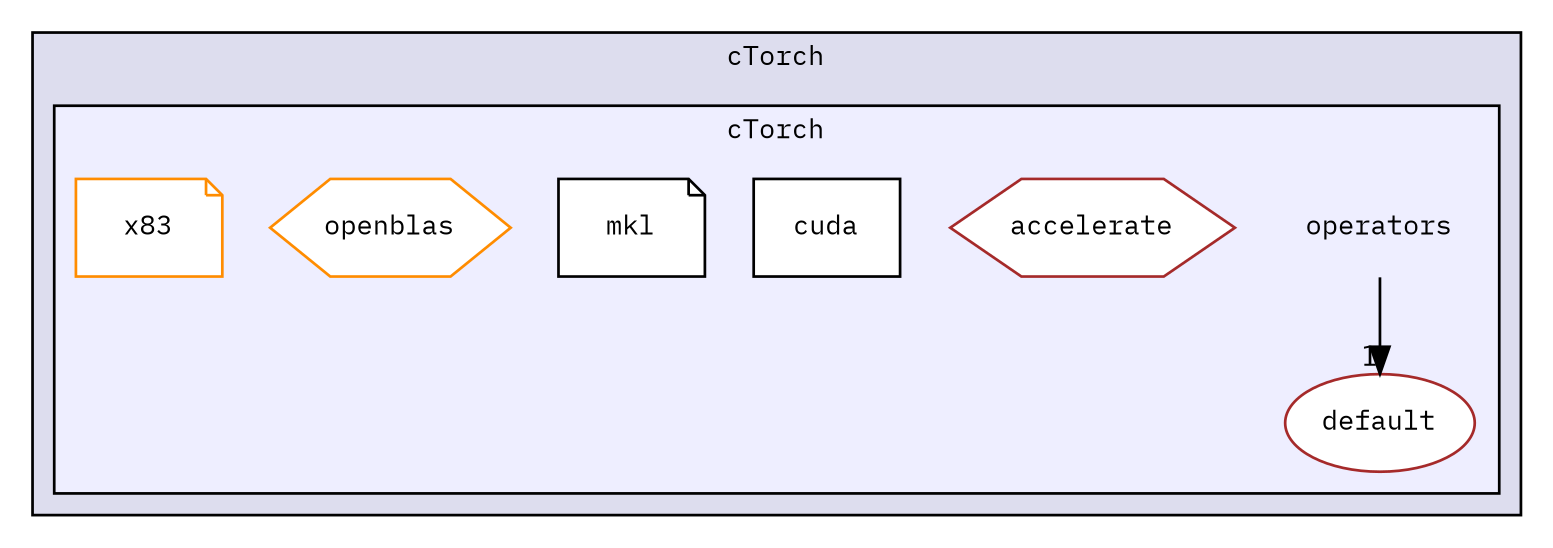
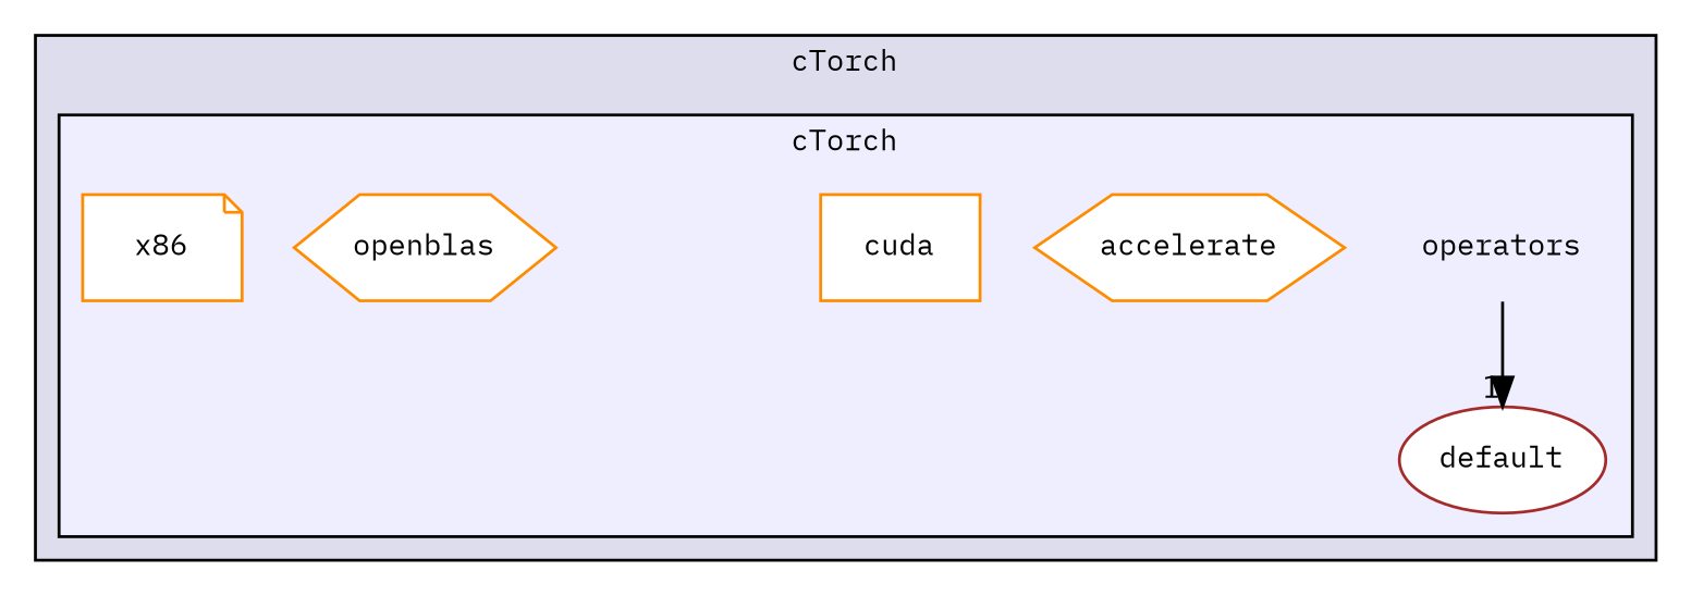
  digraph {
    compound=true
    fontname="IBM Plex Mono"
    node [fontname="IBM Plex Mono" fontsize=10 shape=hexagon color=brown fillcolor=white style=filled]
    n1 [label=operators shape=plaintext fillcolor="" style=""]
-   n2 [label=accelerate]
-   n3 [color=black label=cuda shape=box]
+   n2 [color=darkorange label=accelerate]
+   n3 [color=darkorange label=cuda shape=box]
    n4 [label=default shape=ellipse]
-   n5 [color=black label=mkl shape=note]
    n6 [color=darkorange label=openblas]
-   n7 [color=darkorange label=x83 shape=note]
+   n7 [color=darkorange label=x86 shape=note]
    subgraph cluster_1 {
      bgcolor="#ddddee"
      fontsize=10
      label=cTorch
      pencolor=black
      subgraph cluster_2 {
        bgcolor="#eeeeff"
        fontsize=10
        pencolor=black
        n1
        n2
        n3
        n4
-       n5
        n6
        n7
      }
    }
    n1 -> n4 [headlabel=1 labeldistance=1.5 labelfontname=Helvetica labelfontsize=10 fontname="IBM Plex Mono"]
  }
